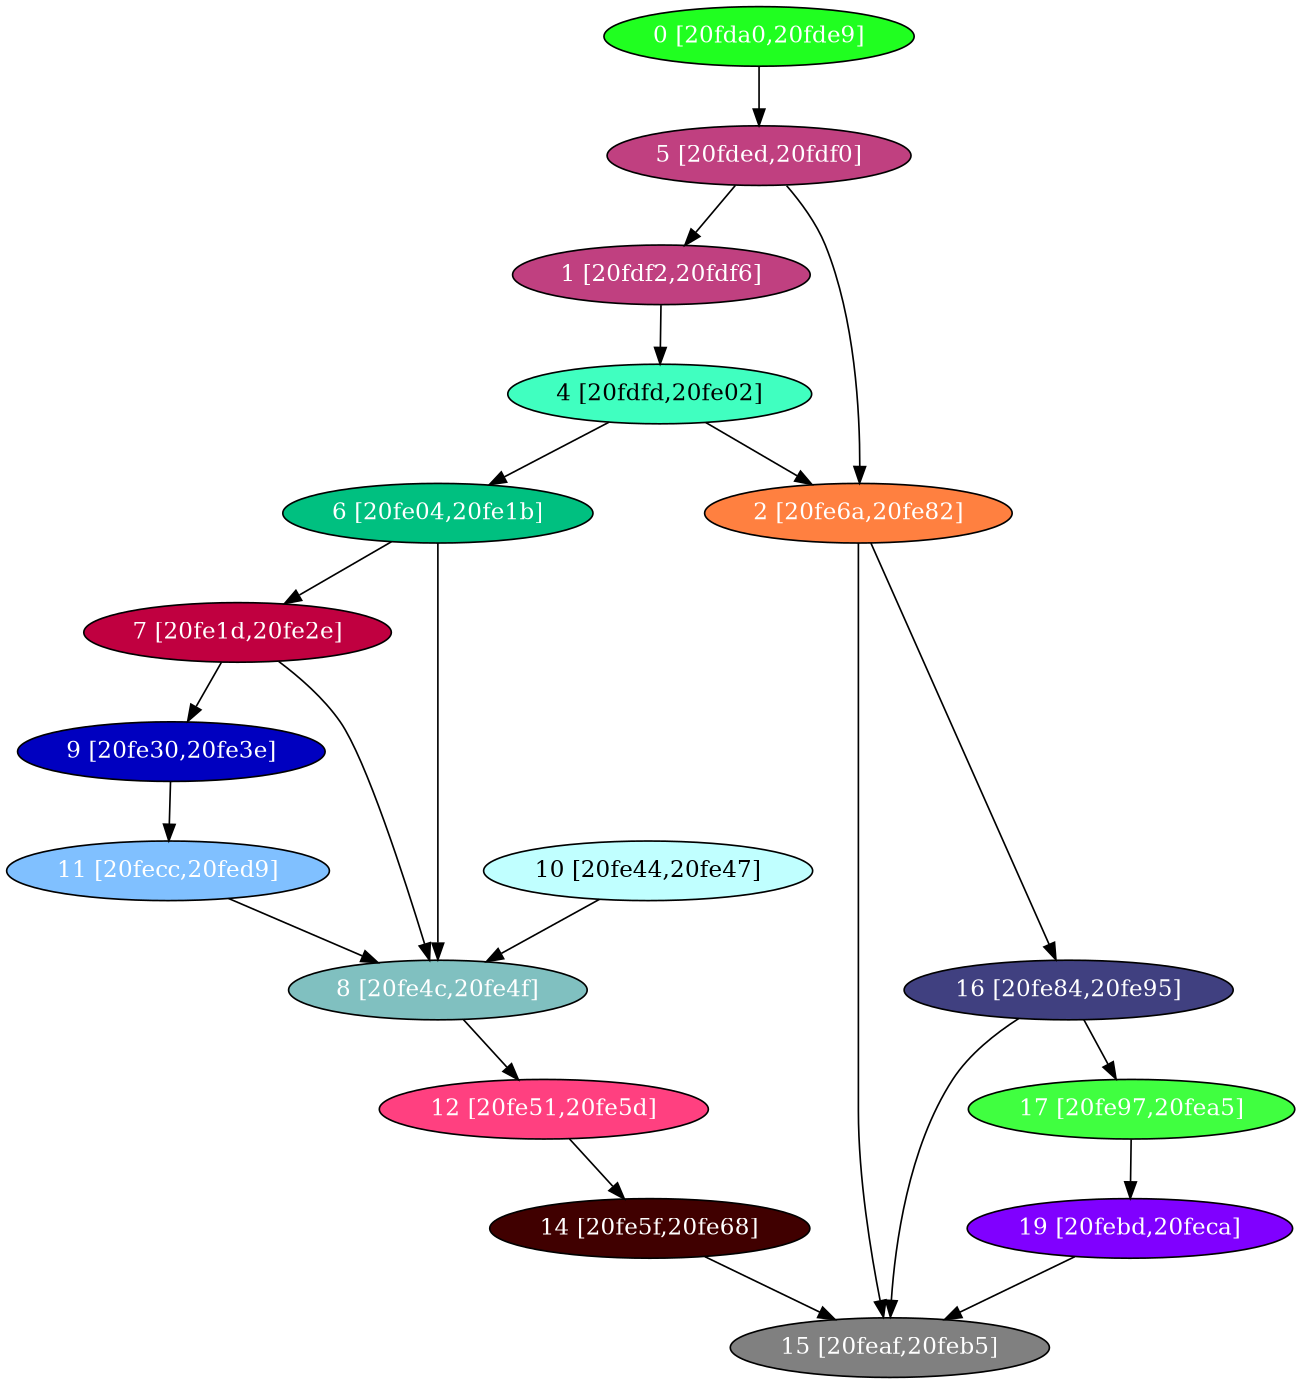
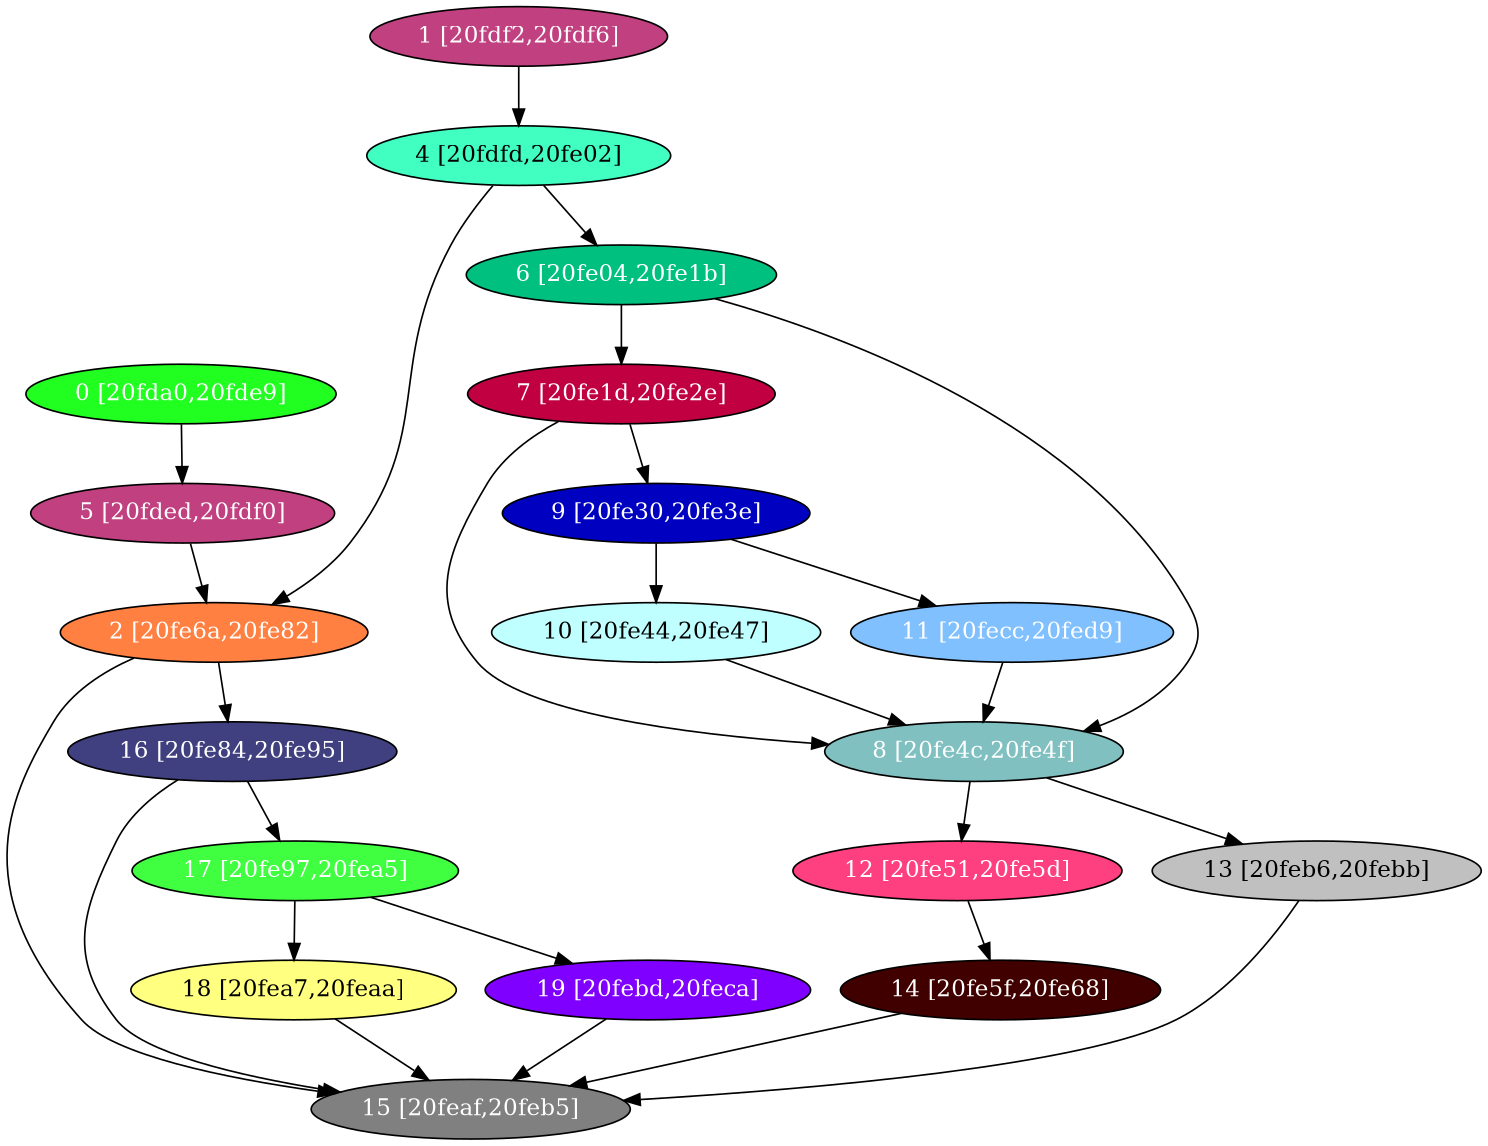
  digraph {
    node [fillcolor="#C04080" fontcolor="#ffffff" shape=oval style=filled]
    n1 [fillcolor="#20FF20" label="0 [20fda0,20fde9]"]
    n2 [label="5 [20fded,20fdf0]"]
    n3 [label="1 [20fdf2,20fdf6]"]
    n4 [fillcolor="#FF8040" label="2 [20fe6a,20fe82]"]
    n5 [fillcolor="#40FFC0" fontcolor="#000000" label="4 [20fdfd,20fe02]"]
    n6 [fillcolor="#00C080" label="6 [20fe04,20fe1b]"]
    n7 [fillcolor="#808080" label="15 [20feaf,20feb5]"]
    n8 [fillcolor="#404080" label="16 [20fe84,20fe95]"]
    n9 [fillcolor="#40FF40" label="17 [20fe97,20fea5]"]
    n10 [fillcolor="#C00040" label="7 [20fe1d,20fe2e]"]
    n11 [fillcolor="#80C0C0" label="8 [20fe4c,20fe4f]"]
    n12 [fillcolor="#0000C0" label="9 [20fe30,20fe3e]"]
    n13 [fillcolor="#FF4080" label="12 [20fe51,20fe5d]"]
+   n14 [fillcolor="#C0C0C0" fontcolor="#000000" label="13 [20feb6,20febb]"]
    n15 [fillcolor="#C0FFFF" fontcolor="#000000" label="10 [20fe44,20fe47]"]
    n16 [fillcolor="#80C0FF" label="11 [20fecc,20fed9]"]
    n17 [fillcolor="#400000" label="14 [20fe5f,20fe68]"]
+   n18 [fillcolor="#FFFF80" fontcolor="#000000" label="18 [20fea7,20feaa]"]
    n19 [fillcolor="#8000FF" label="19 [20febd,20feca]"]
    n1 -> n2
-   n2 -> n3
    n2 -> n4
    n3 -> n5
    n4 -> n7
    n4 -> n8
    n5 -> n4
    n5 -> n6
    n6 -> n10
    n6 -> n11
    n8 -> n7
    n8 -> n9
+   n9 -> n18
    n9 -> n19
    n10 -> n11
    n10 -> n12
    n11 -> n13
+   n11 -> n14
+   n12 -> n15
    n12 -> n16
    n13 -> n17
+   n14 -> n7
    n15 -> n11
    n16 -> n11
    n17 -> n7
+   n18 -> n7
    n19 -> n7
  }
